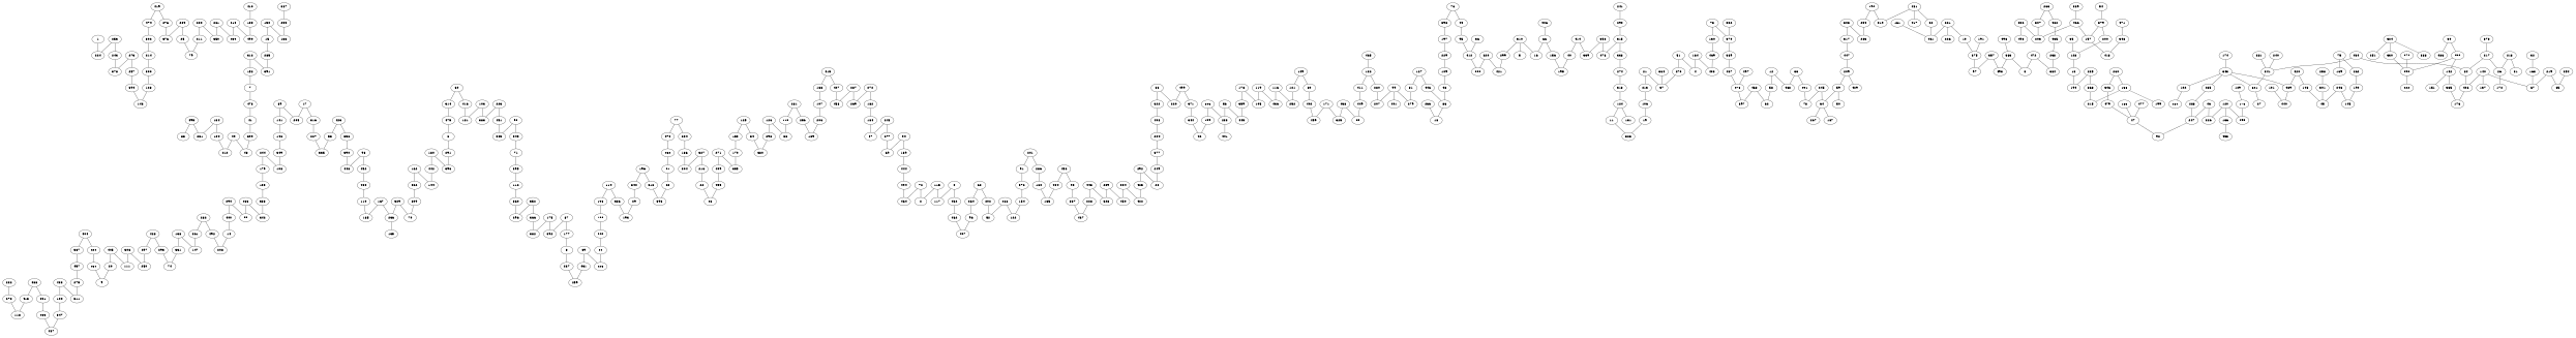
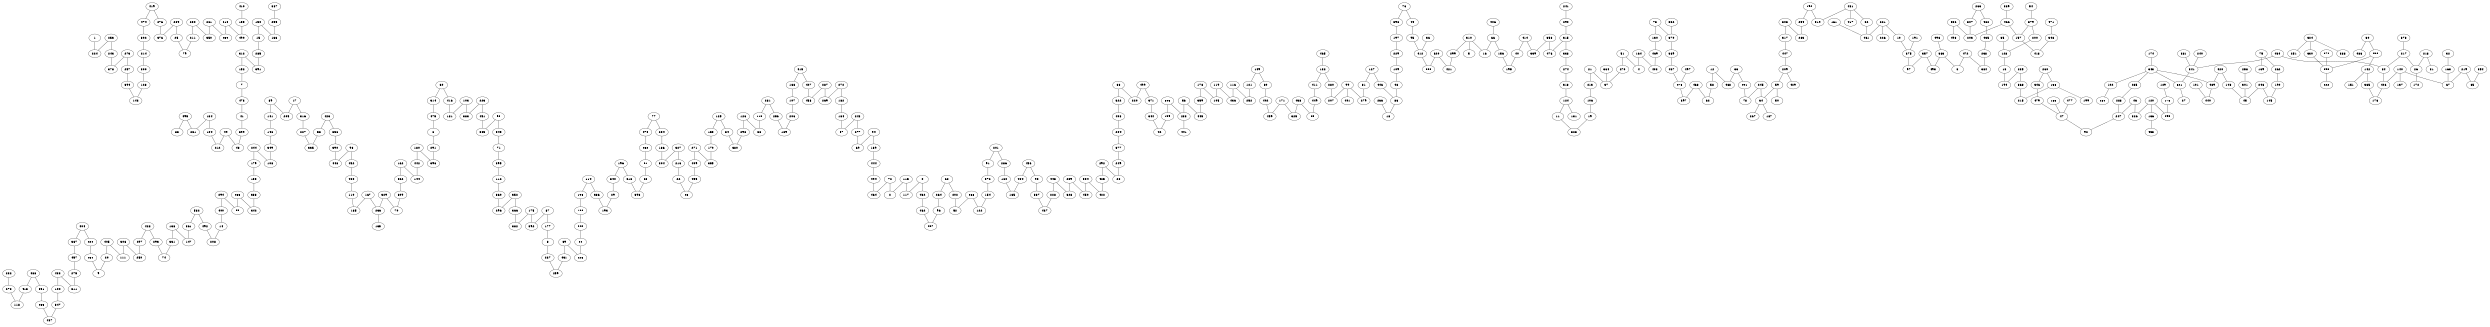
  strict graph {
    1
    224
    253
    243
    378
    273
    257
    394
    143
    123
    300
    214
    302
    474
    419
    276
    376
    289
    25
    79
    211
    230
    350
    261
    439
    210
    490
    155
    410
    495
    83
    231
    134
    104
    212
    49
    43
    399
    41
    473
    7
    152
    312
    391
    285
    15
    150
    166
    255
    387
    232
    278
    118
    413
    488
    351
    485
    487
    347
    100
    433
    311
    275
    457
    367
    404
    424
    454
    9
    20
    405
    111
    306
    250
    297
    428
    293
    74
    331
    138
    147
    361
-   282
+   282 [label=582]
    492
    208
    14
    400
    294
    55
    483
    342
    333
    133
    179
    244
    108
    349
    146
    141
    89
    205
    17
    316
    227
    335
    53
    423
    356
    390
    448
    98
    452
    480
    110
    185
    167
    236
    135
    329
    70
    309
    362
    162
    144
    442
    180
    396
    291
    6
    475
    314
    60
    416
    181
    103
    383
    223
    451
    385
    90
    345
    71
    395
    112
    360
    296
    352
    366
    382
    175
    392
    87
    177
    8
    237
    259
    431
    39
    225
    24
    242
    188
    198
    114
    386
    193
    29
    340
    196
    318
    393
    63
    61
    460
    470
    77
    234
    186
    304
    327
    216
    22
    23
    455
    409
    271
    355
    170
    153
    125
    34
    380
    298
    126
    38
    113
    281
    256
    189
    206
    107
    168
    415
    427
    458
    287
    269
    272
    182
    184
    57
    248
    277
    69
    94
    139
    444
    494
    464
    72
    2
    115
    117
    0
    432
    462
    407
    96
    264
    68
    202
    52
    268
    122
    154
    372
    91
    201
    286
    160
    165
    484
    456
    93
    337
    437
    228
    443
    328
    239
    450
    334
    422
    425
    292
    28
    249
    377
    204
    408
    322
    88
    220
    499
    371
    344
    42
    159
    305
    233
    441
    56
    445
    359
    178
    105
    119
    436
    116
    252
    121
    149
    80
    402
    459
    171
    325
    438
    65
    449
    411
    132
    280
    207
    99
    279
    401
    81
    127
    446
    86
    18
    48
    109
    229
    197
    398
    76
    44
    95
    412
    308
    36
    320
    421
    299
    310
    5
    16
    66
    156
    195
    40
    414
    339
    358
    476
    315
    338
    274
    290
    241
    313
    124
    11
    131
    323
    19
    106
    213
    21
    37
    364
    270
    51
    4
    164
    403
    469
    130
    73
    370
    369
    467
    478
    397
    497
    463
    62
    58
    12
    468
    33
    491
    78
    245
    64
    267
    187
    59
    50
    209
    429
    447
    317
    303
    283
    254
    192
    319
    481
    417
    82
    461
    161
    221
    10
    226
    375
    97
    191
    357
    493
    363
    3
    496
    472
    384
    238
    435
    482
    263
    307
    203
    336
    498
    466
    157
    418
    379
    200
    128
    13
    194
    35
    235
    368
    215
    158
    199
    260
    346
    479
    47
    92
    183
    477
    247
    46
    326
    120
    295
    136
    453
    173
    129
    288
    265
    343
    102
    489
    321
    284
    440
    27
    174
    420
    148
    45
    301
    258
    246
    145
    190
    262
    75
    169
    101
    341
    381
    240
    434
    84
    426
    176
    217
    26
    172
    218
    31
    373
    140
    67
    137
    163
    32
    219
    85
    354
    365
    142
    151
    430
    353
    222
    330
    324
    251
    388
    374
    30
    486
    54
    348
    471
    389
    332
    406
    266
    465
    1 -- 224
    253 -- 224
    253 -- 243
    243 -- 378
    273 -- 378
    273 -- 257
    257 -- 394
    394 -- 143
    123 -- 143
    300 -- 123
    214 -- 300
    302 -- 214
    474 -- 302
    419 -- 474
    419 -- 276
    276 -- 376
    289 -- 376
    289 -- 25
    25 -- 79
    211 -- 79
    230 -- 211
    230 -- 350
    261 -- 350
    261 -- 439
    210 -- 439
    210 -- 490
    155 -- 490
    410 -- 155
    495 -- 83
    495 -- 231
    134 -- 231
    134 -- 104
    104 -- 212
    49 -- 212
    49 -- 43
    399 -- 43
    41 -- 399
    473 -- 41
    7 -- 473
    152 -- 7
    312 -- 152
    312 -- 391
    285 -- 391
    15 -- 285
    150 -- 15
    150 -- 166
    255 -- 166
    387 -- 255
    232 -- 278
    278 -- 118
    413 -- 118
    488 -- 413
    488 -- 351
    351 -- 485
    485 -- 487
    347 -- 487
    100 -- 347
    433 -- 100
    433 -- 311
    275 -- 311
    457 -- 275
    367 -- 457
    404 -- 367
    404 -- 424
    424 -- 454
    454 -- 9
    20 -- 9
    405 -- 20
    405 -- 111
    306 -- 111
    306 -- 250
    297 -- 250
    428 -- 297
    428 -- 293
    293 -- 74
    331 -- 74
    138 -- 331
    138 -- 147
    361 -- 147
    282 -- 361
    282 -- 492
    492 -- 208
    14 -- 208
    400 -- 14
    294 -- 400
    294 -- 55
    483 -- 55
    483 -- 342
    333 -- 342
    133 -- 333
    179 -- 133
    244 -- 179
    244 -- 108
    349 -- 108
    146 -- 349
    141 -- 146
    89 -- 141
    89 -- 205
    17 -- 205
    17 -- 316
    316 -- 227
    227 -- 335
    53 -- 335
    423 -- 53
    423 -- 356
    356 -- 390
    390 -- 448
    98 -- 448
    98 -- 452
    452 -- 480
    480 -- 110
    110 -- 185
    167 -- 185
    167 -- 236
    236 -- 135
    329 -- 236
    329 -- 70
    309 -- 70
    362 -- 309
    162 -- 362
    162 -- 144
    442 -- 144
    180 -- 442
    180 -- 396
    291 -- 396
    6 -- 291
    475 -- 6
    314 -- 475
    60 -- 314
    60 -- 416
    416 -- 181
    103 -- 181
    103 -- 383
    223 -- 383
    223 -- 451
    451 -- 385
    90 -- 385
    90 -- 345
    345 -- 71
    71 -- 395
    395 -- 112
    112 -- 360
    360 -- 296
    352 -- 296
    352 -- 366
    366 -- 382
    175 -- 382
    175 -- 392
    87 -- 392
    87 -- 177
    177 -- 8
    8 -- 237
    237 -- 259
    431 -- 259
    39 -- 431
    39 -- 225
    24 -- 225
    242 -- 24
    188 -- 242
    198 -- 188
    114 -- 198
    114 -- 386
    386 -- 193
    29 -- 193
    340 -- 29
    196 -- 340
    196 -- 318
    318 -- 393
    63 -- 393
    61 -- 63
    460 -- 61
    470 -- 460
    77 -- 470
    77 -- 234
    234 -- 186
    186 -- 304
    327 -- 304
    327 -- 216
    216 -- 22
    22 -- 23
    455 -- 23
    409 -- 455
    271 -- 409
    271 -- 355
    170 -- 355
    153 -- 170
    125 -- 153
    125 -- 34
    34 -- 380
    298 -- 380
    126 -- 298
    126 -- 38
    113 -- 38
    281 -- 113
    281 -- 256
    256 -- 189
    206 -- 189
    107 -- 206
    168 -- 107
    415 -- 168
    415 -- 427
    427 -- 458
    287 -- 458
    287 -- 269
    272 -- 269
    272 -- 182
    182 -- 184
    184 -- 57
    248 -- 57
    248 -- 277
    277 -- 69
    94 -- 69
    94 -- 139
    139 -- 444
    444 -- 494
    494 -- 464
    72 -- 464
    72 -- 2
    115 -- 2
    115 -- 117
    0 -- 117
    0 -- 432
    432 -- 462
    462 -- 407
    96 -- 407
    264 -- 96
    68 -- 264
    68 -- 202
    202 -- 52
    268 -- 52
    268 -- 122
    154 -- 122
    372 -- 154
    91 -- 372
    201 -- 91
    201 -- 286
    286 -- 160
    160 -- 165
    484 -- 165
    456 -- 484
    456 -- 93
    93 -- 337
    337 -- 437
    228 -- 437
    443 -- 228
    443 -- 328
    239 -- 328
    239 -- 450
    334 -- 450
    334 -- 422
    425 -- 422
    292 -- 425
    292 -- 28
    249 -- 28
    377 -- 249
    204 -- 377
    408 -- 204
    322 -- 408
    88 -- 322
    88 -- 220
    499 -- 220
    499 -- 371
    371 -- 344
    344 -- 42
    159 -- 42
    305 -- 159
    305 -- 233
    233 -- 441
    56 -- 233
    56 -- 445
    359 -- 445
    178 -- 359
    178 -- 105
    119 -- 105
    119 -- 436
    116 -- 436
    116 -- 252
    121 -- 252
    149 -- 121
    149 -- 80
    80 -- 402
    402 -- 459
    171 -- 459
    171 -- 325
    438 -- 325
    438 -- 65
    449 -- 65
    411 -- 449
    132 -- 411
    132 -- 280
    280 -- 207
    99 -- 207
    99 -- 279
    99 -- 401
    81 -- 279
    127 -- 81
    127 -- 446
    446 -- 86
    86 -- 18
    48 -- 86
    109 -- 48
    229 -- 109
    197 -- 229
    398 -- 197
    76 -- 398
    76 -- 44
    44 -- 95
    95 -- 412
    412 -- 308
    36 -- 412
    320 -- 308
    320 -- 421
    299 -- 421
    310 -- 299
    310 -- 5
    310 -- 16
    66 -- 16
    66 -- 156
    156 -- 195
    40 -- 195
    414 -- 40
    414 -- 339
    358 -- 339
    358 -- 476
    315 -- 476
    315 -- 338
    338 -- 274
    274 -- 313
    290 -- 315
    241 -- 290
    313 -- 124
    124 -- 11
    124 -- 131
    11 -- 323
    19 -- 323
    106 -- 19
    213 -- 106
    21 -- 213
    21 -- 37
    364 -- 37
    270 -- 37
    51 -- 270
    51 -- 4
    164 -- 4
    164 -- 403
    469 -- 403
    130 -- 469
    73 -- 130
    73 -- 370
    370 -- 369
    369 -- 467
    467 -- 478
    478 -- 397
    497 -- 478
    463 -- 397
    463 -- 62
    58 -- 62
    12 -- 58
    12 -- 468
    33 -- 468
    33 -- 491
    491 -- 78
    245 -- 78
    245 -- 64
    64 -- 267
    64 -- 187
    59 -- 64
    59 -- 50
    209 -- 59
    209 -- 429
    447 -- 209
    317 -- 447
    303 -- 317
    303 -- 283
    254 -- 283
    192 -- 254
    192 -- 319
    481 -- 319
    481 -- 417
    481 -- 82
    82 -- 461
    161 -- 461
    221 -- 461
    221 -- 10
    221 -- 226
    10 -- 375
    375 -- 97
    191 -- 375
    357 -- 97
    357 -- 493
    363 -- 493
    363 -- 3
    496 -- 363
    472 -- 3
    472 -- 384
    238 -- 384
    435 -- 238
    482 -- 435
    263 -- 482
    263 -- 307
    307 -- 203
    336 -- 203
    336 -- 498
    466 -- 203
    466 -- 157
    157 -- 418
    379 -- 157
    379 -- 200
    200 -- 128
    128 -- 13
    13 -- 194
    35 -- 128
    235 -- 194
    235 -- 368
    368 -- 215
    158 -- 215
    158 -- 199
    260 -- 158
    260 -- 346
    346 -- 479
    479 -- 47
    47 -- 92
    183 -- 47
    477 -- 47
    247 -- 92
    46 -- 247
    46 -- 326
    120 -- 326
    120 -- 295
    120 -- 136
    136 -- 453
    173 -- 295
    129 -- 173
    288 -- 247
    265 -- 288
    343 -- 265
    343 -- 102
    343 -- 489
    343 -- 321
    102 -- 284
    489 -- 440
    321 -- 27
    174 -- 343
    420 -- 489
    420 -- 148
    148 -- 45
    301 -- 45
    258 -- 301
    246 -- 45
    246 -- 145
    190 -- 145
    262 -- 190
    75 -- 262
    75 -- 169
    101 -- 440
    341 -- 321
    381 -- 341
    240 -- 341
    434 -- 341
    434 -- 84
    84 -- 426
    426 -- 176
    217 -- 84
    217 -- 26
    26 -- 172
    218 -- 26
    218 -- 31
    373 -- 217
    140 -- 426
    140 -- 67
    140 -- 137
    163 -- 67
    32 -- 163
    219 -- 67
    219 -- 85
    354 -- 85
    365 -- 176
    142 -- 365
    142 -- 151
    430 -- 142
    430 -- 353
    353 -- 222
    330 -- 353
    324 -- 330
    324 -- 251
    324 -- 388
    374 -- 353
    30 -- 430
    30 -- 486
    54 -- 379
    348 -- 418
    471 -- 348
    389 -- 466
    332 -- 370
    406 -- 66
    266 -- 18
    465 -- 132
  }
